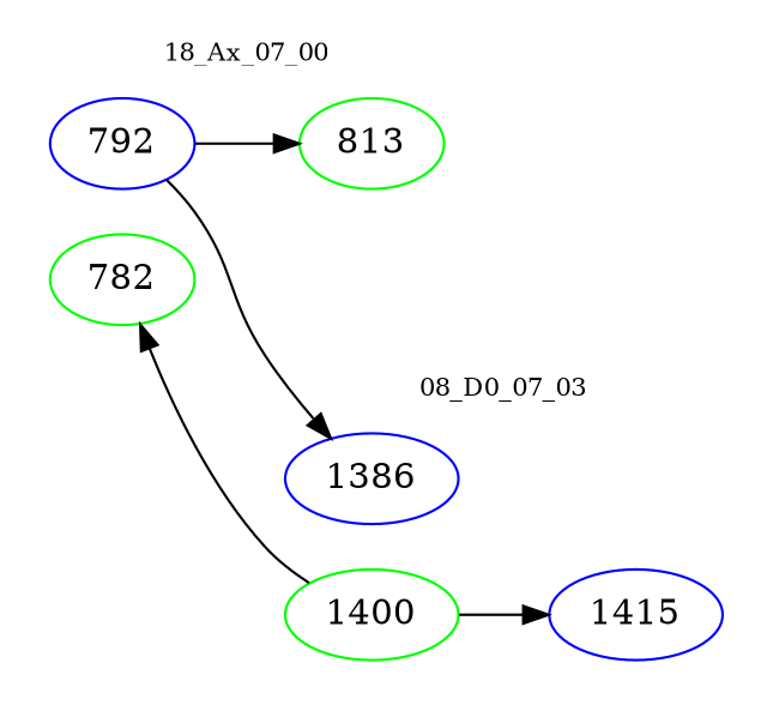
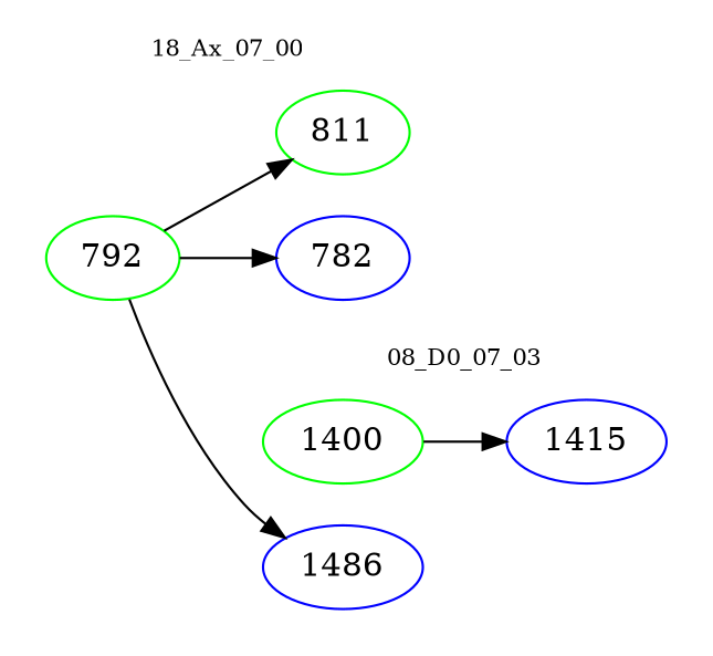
  digraph {
    rankdir=LR
    node [color=green]
    edge [color=black]
-   n1 [color=blue label=792]
-   n2 [label=782]
-   n3 [label=813]
+   n1 [label=792]
+   n2 [color=blue label=782]
+   n3 [label=811]
    n4 [label=1400]
-   n5 [color=blue label=1386]
+   n5 [color=blue label=1486]
    n6 [color=blue label=1415]
    subgraph cluster_1 {
      color=white
      fontsize=10
      label="18_Ax_07_00"
      n1
      n2
      n3
    }
    subgraph cluster_2 {
      color=white
      fontsize=10
      label="08_D0_07_03"
      n4
      n5
      n6
    }
-   n4 -> n2
+   n1 -> n2
    n1 -> n3
    n1 -> n5
    n4 -> n6
  }
